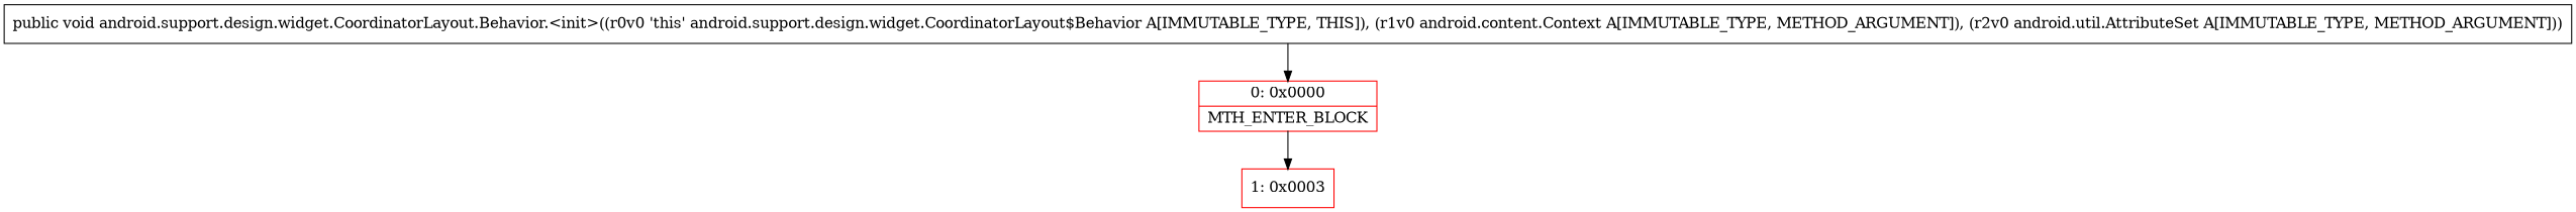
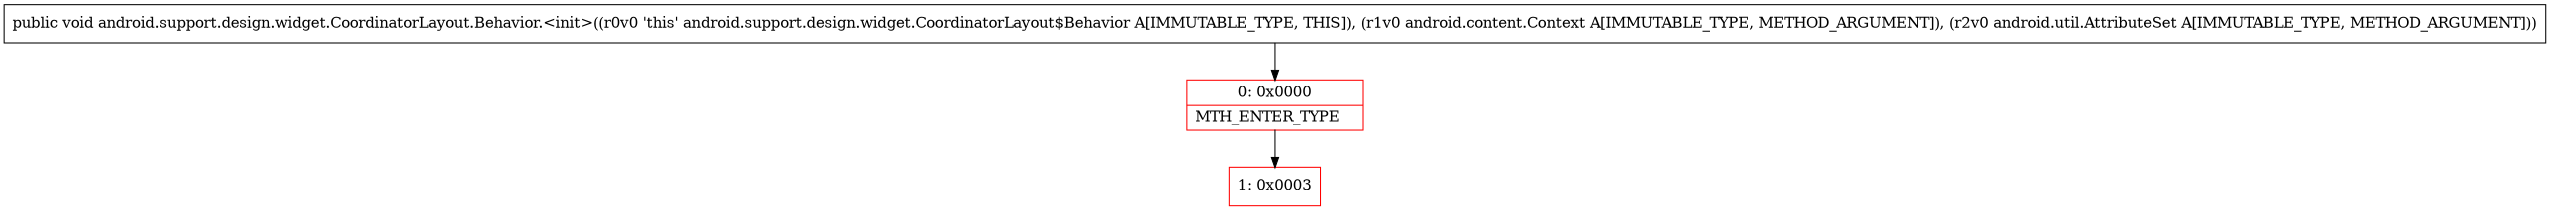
  digraph {
    node [color=red shape=record]
-   n1 [label="{0\:\ 0x0000|MTH_ENTER_BLOCK\l}"]
+   n1 [label="{0\:\ 0x0000|MTH_ENTER_TYPE\l}"]
    n2 [label="{1\:\ 0x0003}"]
    n3 [label="{public void android.support.design.widget.CoordinatorLayout.Behavior.\<init\>((r0v0 'this' android.support.design.widget.CoordinatorLayout$Behavior A[IMMUTABLE_TYPE, THIS]), (r1v0 android.content.Context A[IMMUTABLE_TYPE, METHOD_ARGUMENT]), (r2v0 android.util.AttributeSet A[IMMUTABLE_TYPE, METHOD_ARGUMENT])) }" color=""]
    subgraph cluster_1 {
      label="R(0)"
    }
    n1 -> n2
    n3 -> n1
  }
